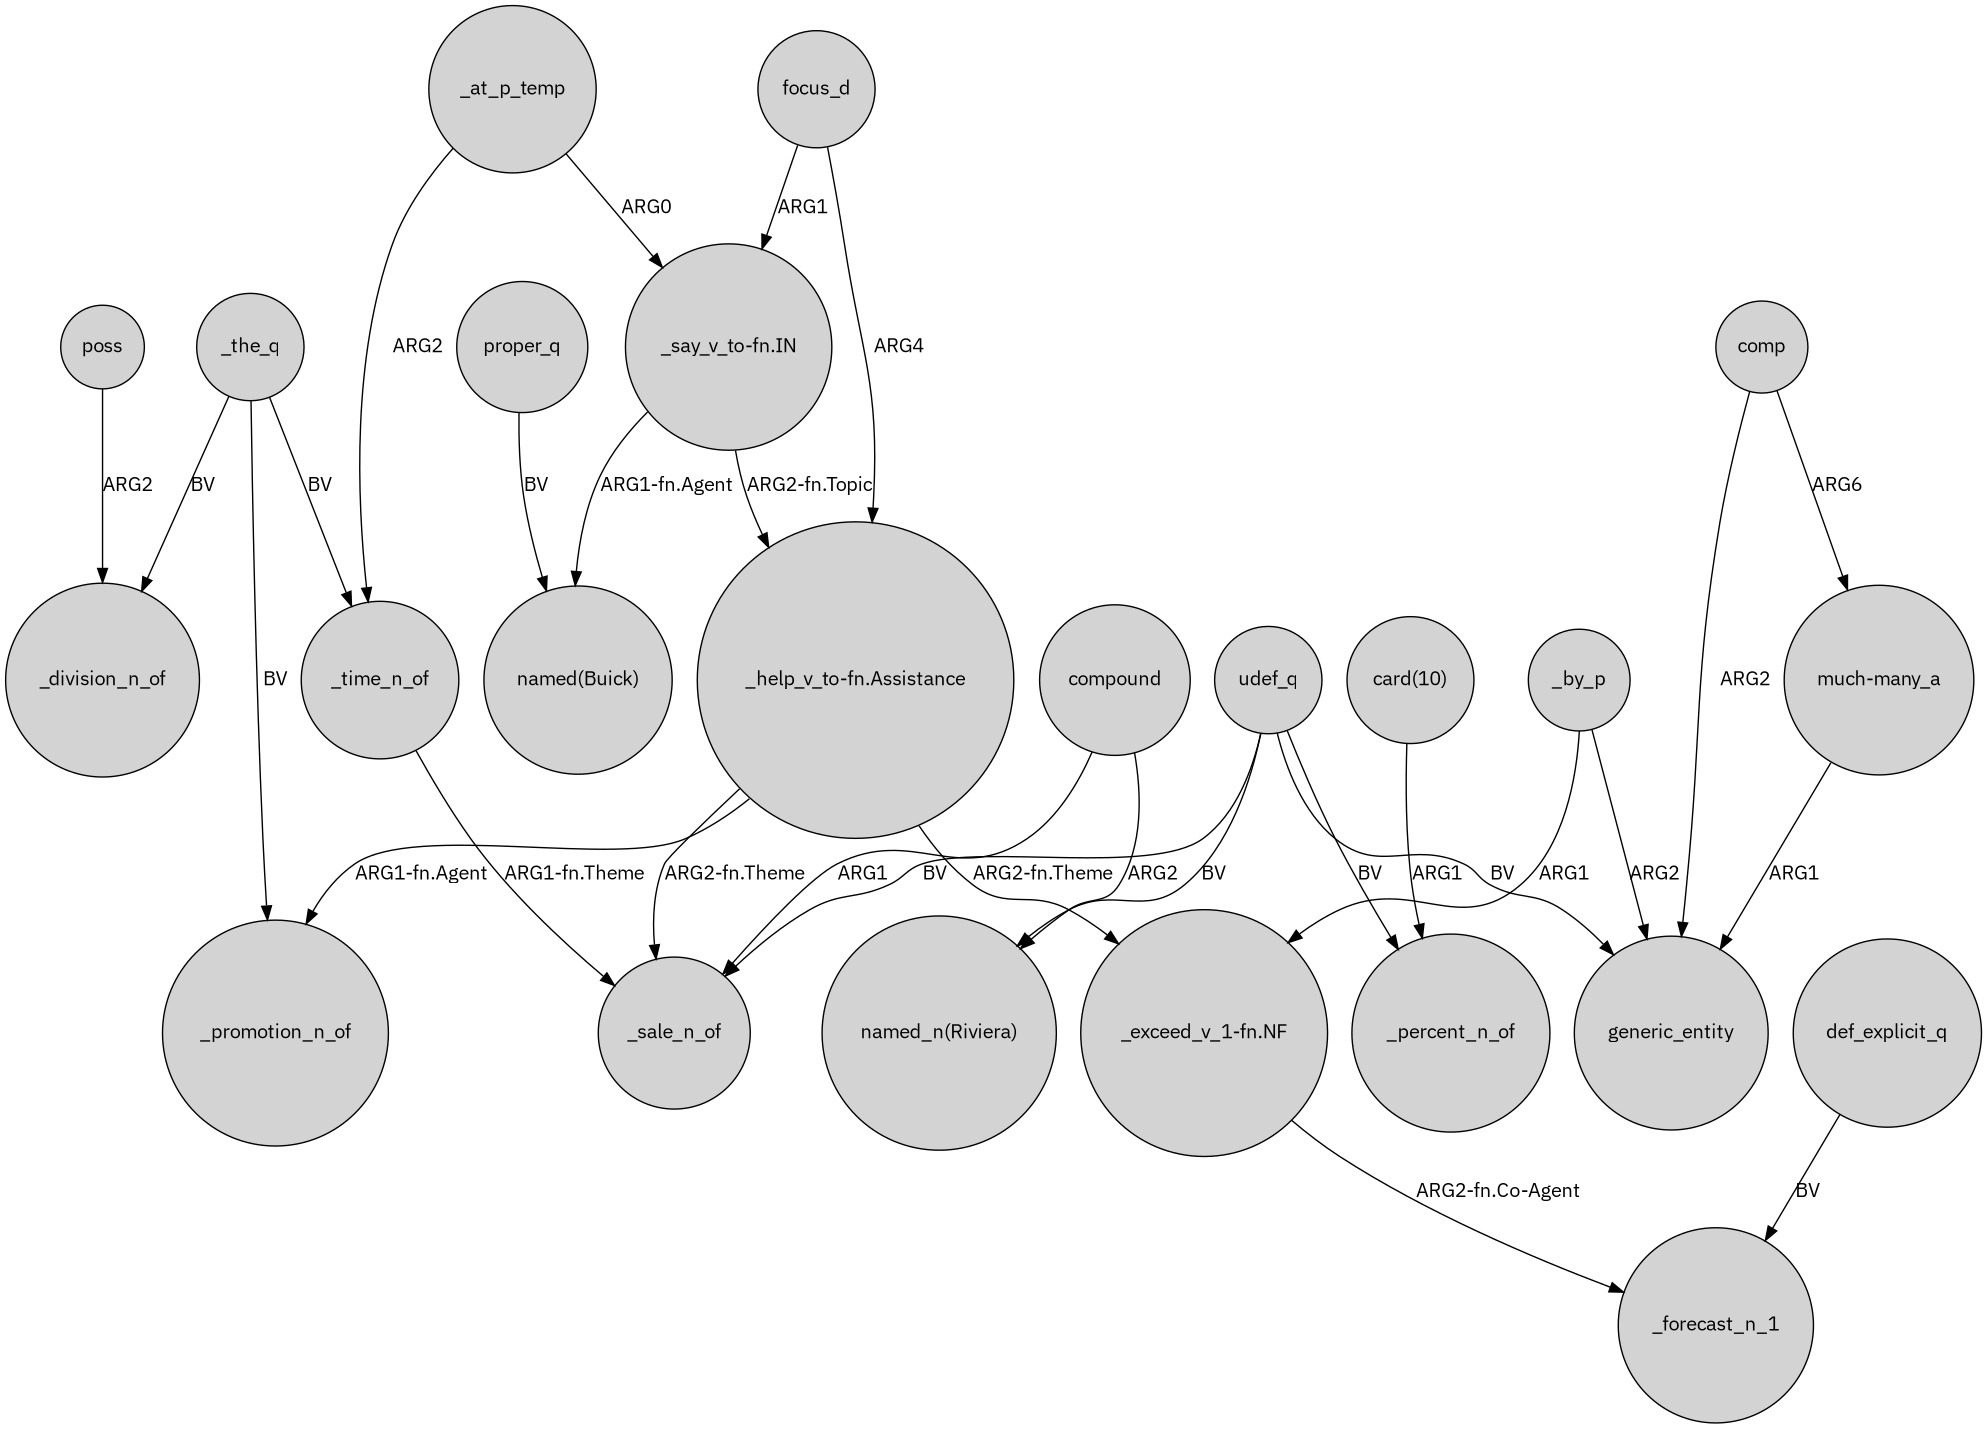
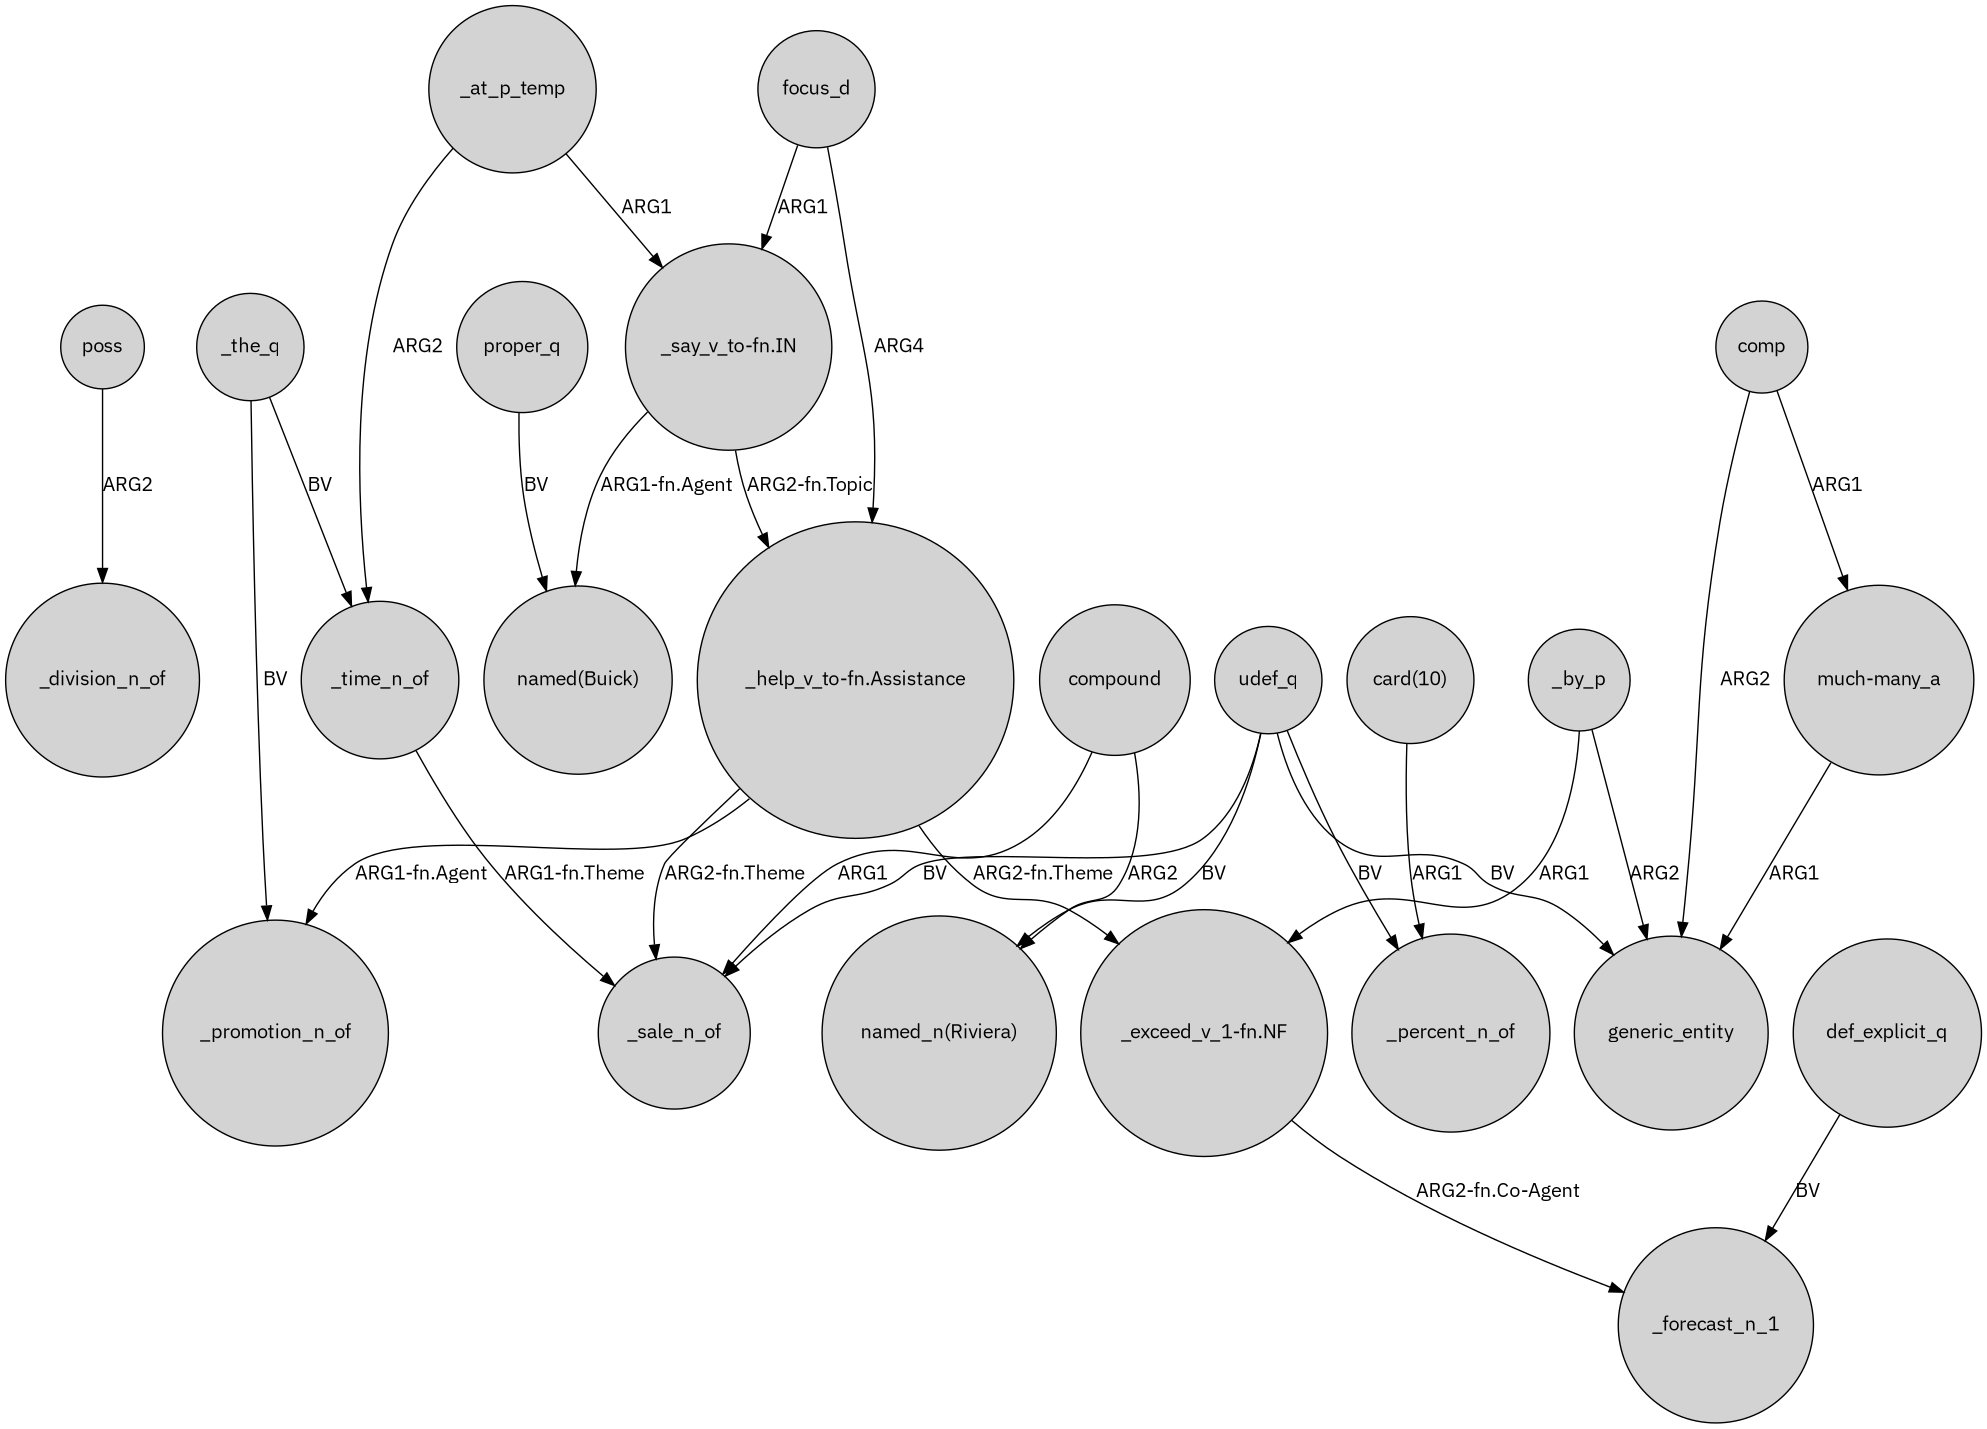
  digraph {
    fontname="IBM Plex Sans"
    node [fontname="IBM Plex Sans" shape=circle style=filled]
    edge [fontname="IBM Plex Sans"]
    focus_d
    "_help_v_to-fn.Assistance"
    "_say_v_to-fn.IN"
    _promotion_n_of
    "_exceed_v_1-fn.NF"
    _sale_n_of
    "named(Buick)"
    _forecast_n_1
    poss
    _division_n_of
    udef_q
    generic_entity
    _percent_n_of
    "named_n(Riviera)"
    _at_p_temp
    _time_n_of
    _by_p
    "much-many_a"
    comp
    proper_q
    "card(10)"
    _the_q
    def_explicit_q
    compound
    focus_d -> "_help_v_to-fn.Assistance" [label=ARG4]
    focus_d -> "_say_v_to-fn.IN" [label=ARG1]
    "_help_v_to-fn.Assistance" -> _promotion_n_of [label="ARG1-fn.Agent"]
    "_help_v_to-fn.Assistance" -> "_exceed_v_1-fn.NF" [label="ARG2-fn.Theme"]
    "_help_v_to-fn.Assistance" -> _sale_n_of [label="ARG2-fn.Theme"]
    "_say_v_to-fn.IN" -> "_help_v_to-fn.Assistance" [label="ARG2-fn.Topic"]
    "_say_v_to-fn.IN" -> "named(Buick)" [label="ARG1-fn.Agent"]
    "_exceed_v_1-fn.NF" -> _forecast_n_1 [label="ARG2-fn.Co-Agent"]
    poss -> _division_n_of [label=ARG2]
    udef_q -> _sale_n_of [label=BV]
    udef_q -> generic_entity [label=BV]
    udef_q -> _percent_n_of [label=BV]
    udef_q -> "named_n(Riviera)" [label=BV]
-   _at_p_temp -> "_say_v_to-fn.IN" [label=ARG0]
+   _at_p_temp -> "_say_v_to-fn.IN" [label=ARG1]
    _at_p_temp -> _time_n_of [label=ARG2]
    _time_n_of -> _sale_n_of [label="ARG1-fn.Theme"]
    _by_p -> "_exceed_v_1-fn.NF" [label=ARG1]
    _by_p -> generic_entity [label=ARG2]
    "much-many_a" -> generic_entity [label=ARG1]
    comp -> generic_entity [label=ARG2]
-   comp -> "much-many_a" [label=ARG6]
+   comp -> "much-many_a" [label=ARG1]
    proper_q -> "named(Buick)" [label=BV]
    "card(10)" -> _percent_n_of [label=ARG1]
    _the_q -> _promotion_n_of [label=BV]
-   _the_q -> _division_n_of [label=BV]
    _the_q -> _time_n_of [label=BV]
    def_explicit_q -> _forecast_n_1 [label=BV]
    compound -> _sale_n_of [label=ARG1]
    compound -> "named_n(Riviera)" [label=ARG2]
  }
